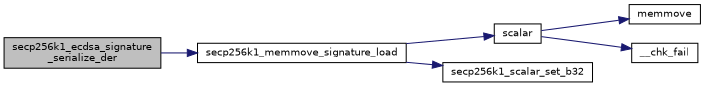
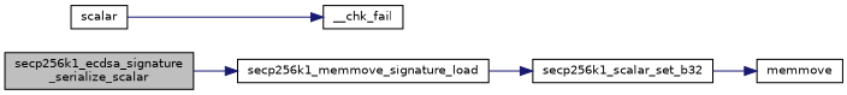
  digraph {
    rankdir=LR
    node [color=black fillcolor=white fontname=Helvetica fontsize=10 shape=record style=filled]
    edge [color=midnightblue fontname=Helvetica fontsize=10 labelfontname=Helvetica labelfontsize=10 style=solid]
-   n1 [fillcolor=grey75 fontcolor=black height=0.2 label="secp256k1_ecdsa_signature\l_serialize_der" width=0.4]
+   n1 [fillcolor=grey75 fontcolor=black height=0.2 label="secp256k1_ecdsa_signature\l_serialize_scalar" width=0.4]
    n2 [height=0.2 label=secp256k1_memmove_signature_load width=0.4]
    n3 [height=0.2 label=scalar width=0.4]
    n4 [height=0.2 label=secp256k1_scalar_set_b32 width=0.4]
    n5 [height=0.2 label=memmove width=0.4]
    n6 [height=0.2 label=__chk_fail width=0.4]
    n1 -> n2
-   n2 -> n3
    n2 -> n4
-   n3 -> n5
+   n4 -> n5
    n3 -> n6
  }
